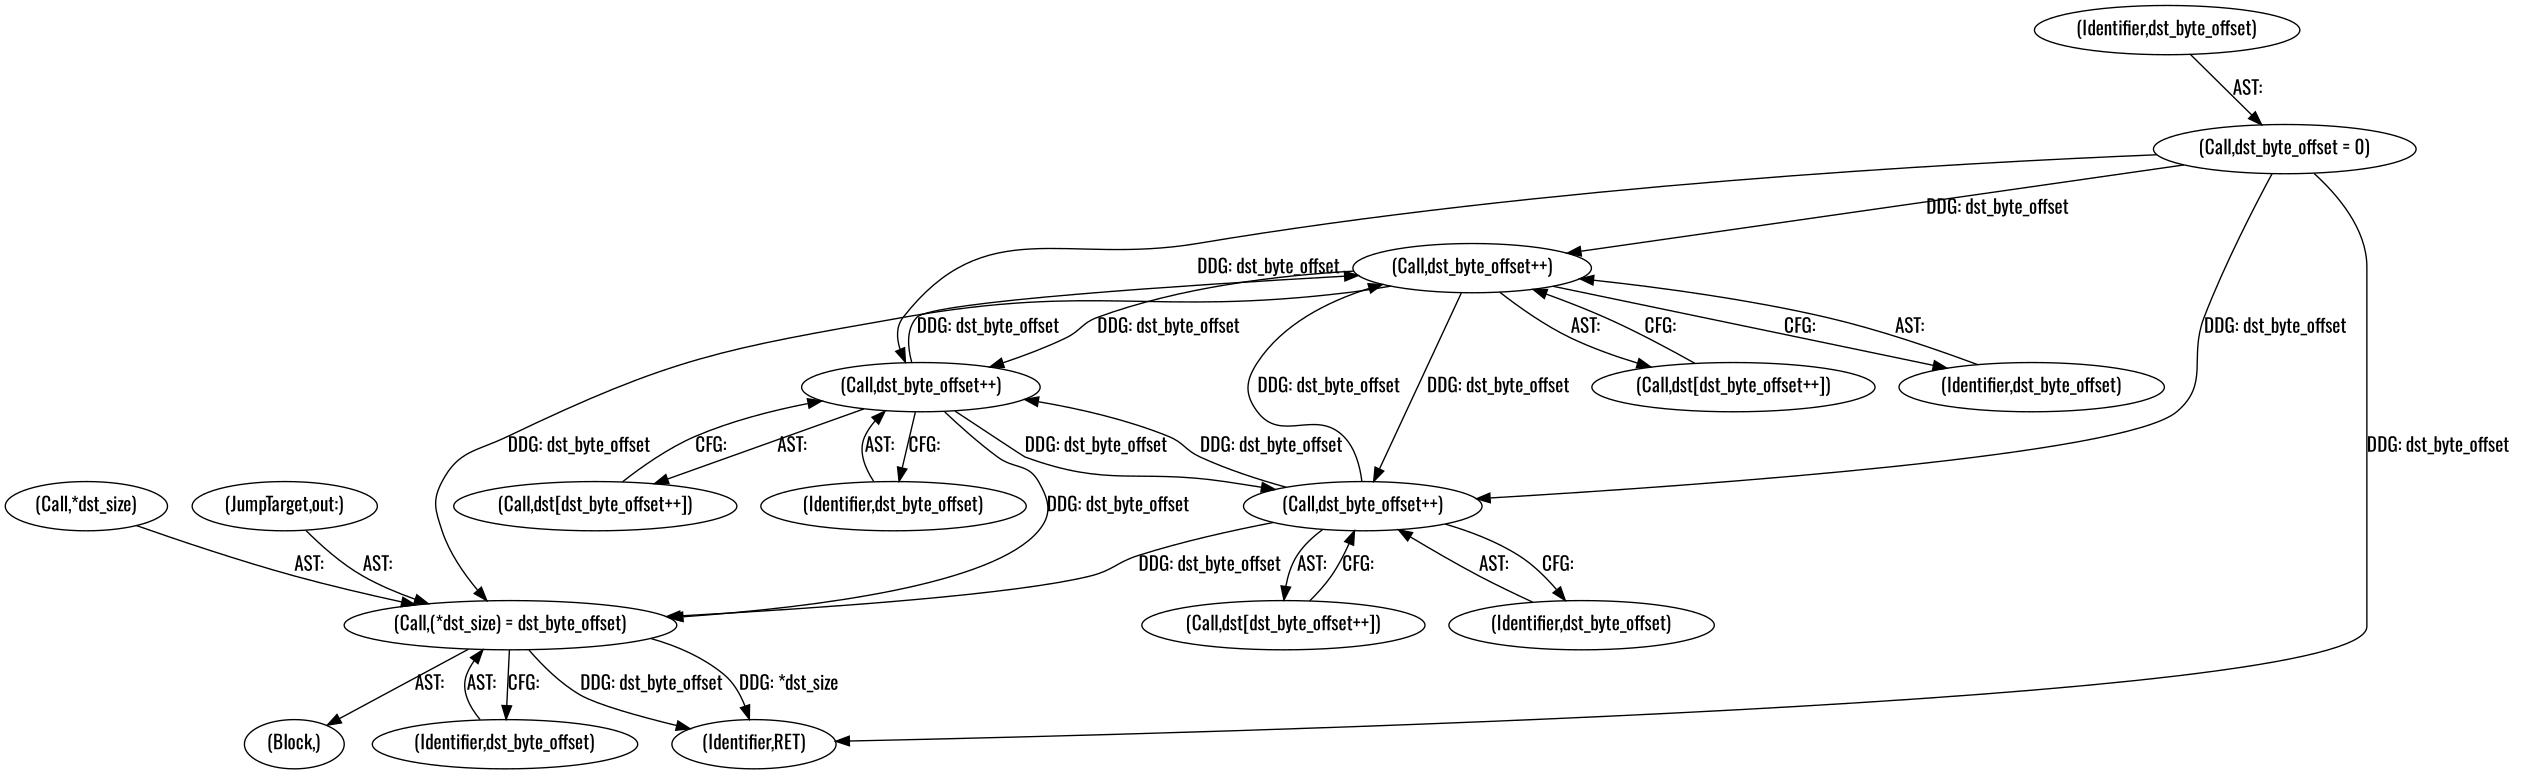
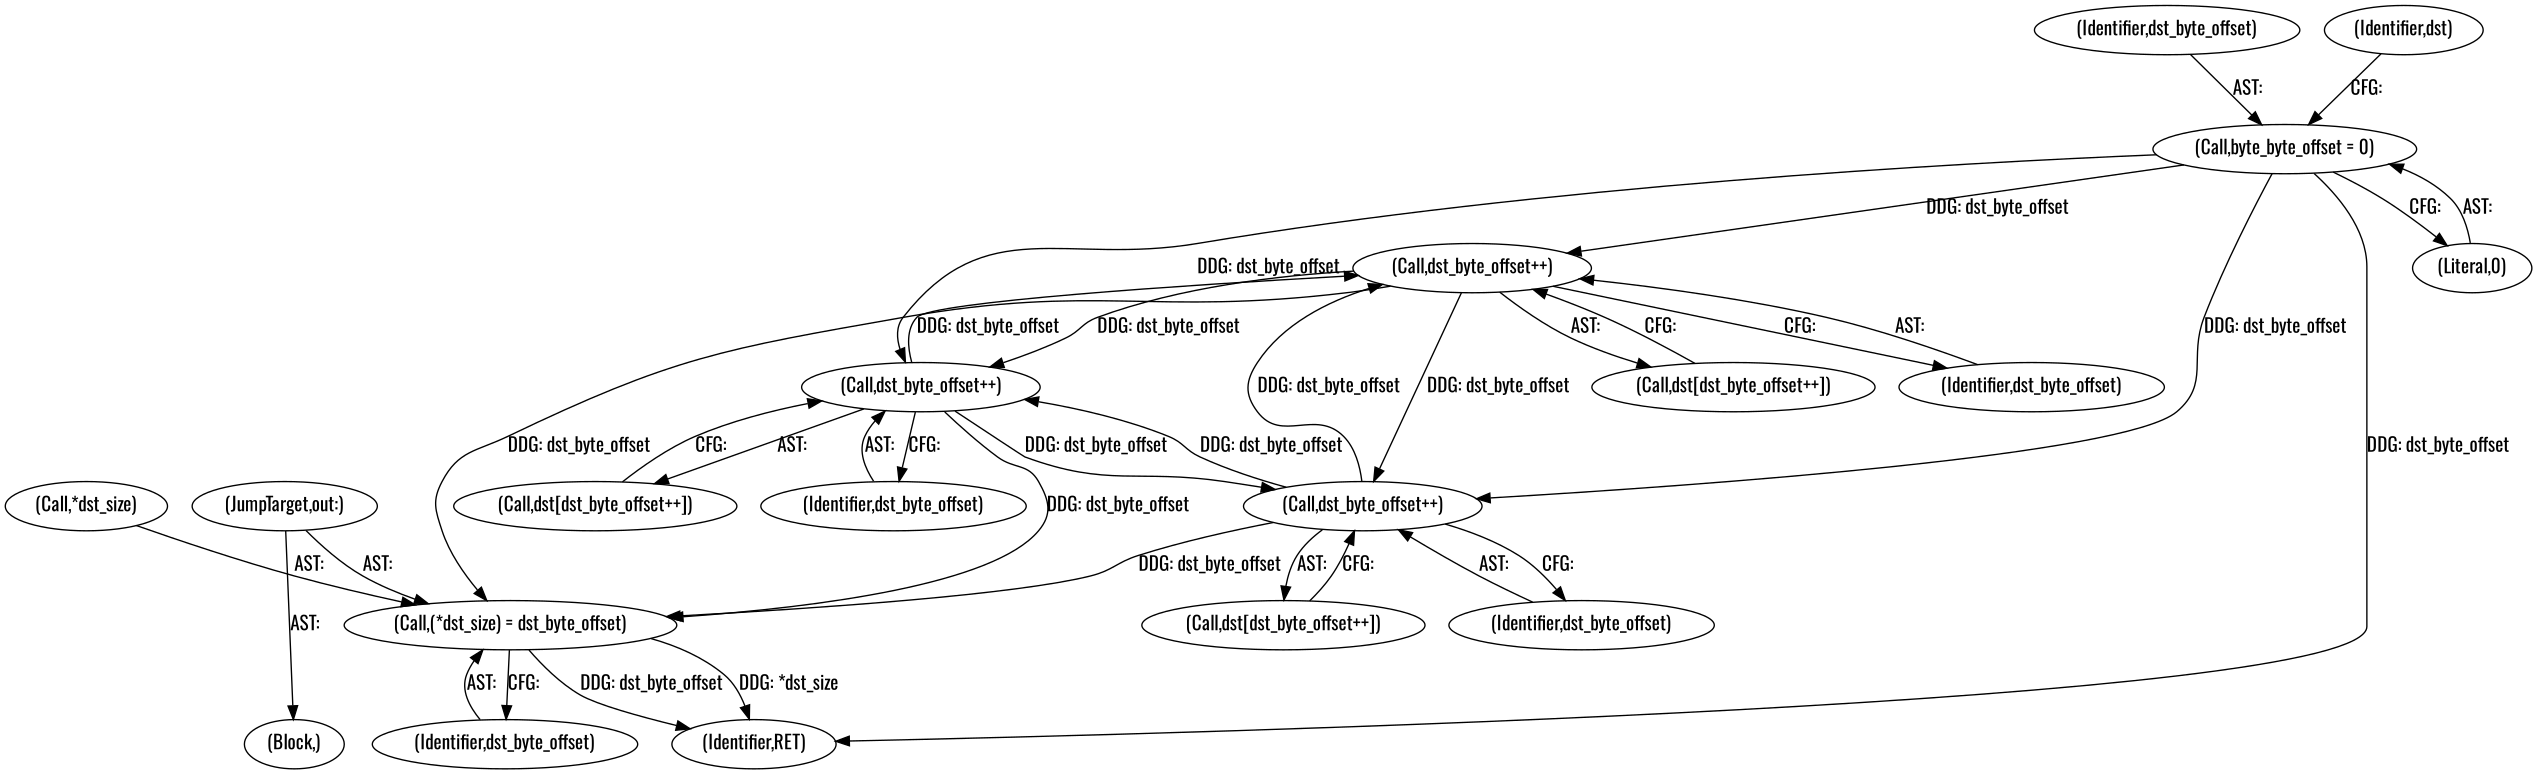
  digraph {
    fontname=Oswald
    node [fontname=Oswald]
    edge [fontname=Oswald]
    n1 [label="(Call,(*dst_size) = dst_byte_offset)"]
    n2 [label="(Block,)"]
    n3 [label="(Identifier,RET)"]
    n4 [label="(Identifier,dst_byte_offset)"]
    n5 [label="(Call,dst_byte_offset++)"]
    n6 [label="(Call,dst_byte_offset++)"]
    n7 [label="(Call,dst_byte_offset++)"]
    n8 [label="(Call,dst[dst_byte_offset++])"]
    n9 [label="(Identifier,dst_byte_offset)"]
    n10 [label="(Call,dst[dst_byte_offset++])"]
    n11 [label="(Identifier,dst_byte_offset)"]
    n12 [label="(Identifier,dst_byte_offset)"]
    n13 [label="(Call,dst[dst_byte_offset++])"]
-   n14 [label="(Call,dst_byte_offset = 0)"]
+   n14 [label="(Call,byte_byte_offset = 0)"]
+   n15 [label="(Literal,0)"]
    n16 [label="(Identifier,dst_byte_offset)"]
+   n17 [label="(Identifier,dst)"]
    n18 [label="(JumpTarget,out:)"]
    n19 [label="(Call,*dst_size)"]
-   n1 -> n2 [label="AST: "]
+   n18 -> n2 [label="AST: "]
    n1 -> n3 [label="DDG: dst_byte_offset"]
    n1 -> n3 [label="DDG: *dst_size"]
    n1 -> n4 [label="CFG: "]
    n4 -> n1 [label="AST: "]
    n5 -> n1 [label="DDG: dst_byte_offset"]
    n5 -> n6 [label="DDG: dst_byte_offset"]
    n5 -> n7 [label="DDG: dst_byte_offset"]
    n5 -> n8 [label="AST: "]
    n5 -> n9 [label="CFG: "]
    n6 -> n1 [label="DDG: dst_byte_offset"]
    n6 -> n5 [label="DDG: dst_byte_offset"]
    n6 -> n7 [label="DDG: dst_byte_offset"]
    n6 -> n10 [label="AST: "]
    n6 -> n11 [label="CFG: "]
    n7 -> n1 [label="DDG: dst_byte_offset"]
    n7 -> n5 [label="DDG: dst_byte_offset"]
    n7 -> n6 [label="DDG: dst_byte_offset"]
    n7 -> n12 [label="CFG: "]
    n7 -> n13 [label="AST: "]
    n8 -> n5 [label="CFG: "]
    n9 -> n5 [label="AST: "]
    n10 -> n6 [label="CFG: "]
    n11 -> n6 [label="AST: "]
    n12 -> n7 [label="AST: "]
    n13 -> n7 [label="CFG: "]
    n14 -> n3 [label="DDG: dst_byte_offset"]
    n14 -> n5 [label="DDG: dst_byte_offset"]
    n14 -> n6 [label="DDG: dst_byte_offset"]
    n14 -> n7 [label="DDG: dst_byte_offset"]
+   n14 -> n15 [label="CFG: "]
+   n15 -> n14 [label="AST: "]
    n16 -> n14 [label="AST: "]
+   n17 -> n14 [label="CFG: "]
    n18 -> n1 [label="AST: "]
    n19 -> n1 [label="AST: "]
  }
